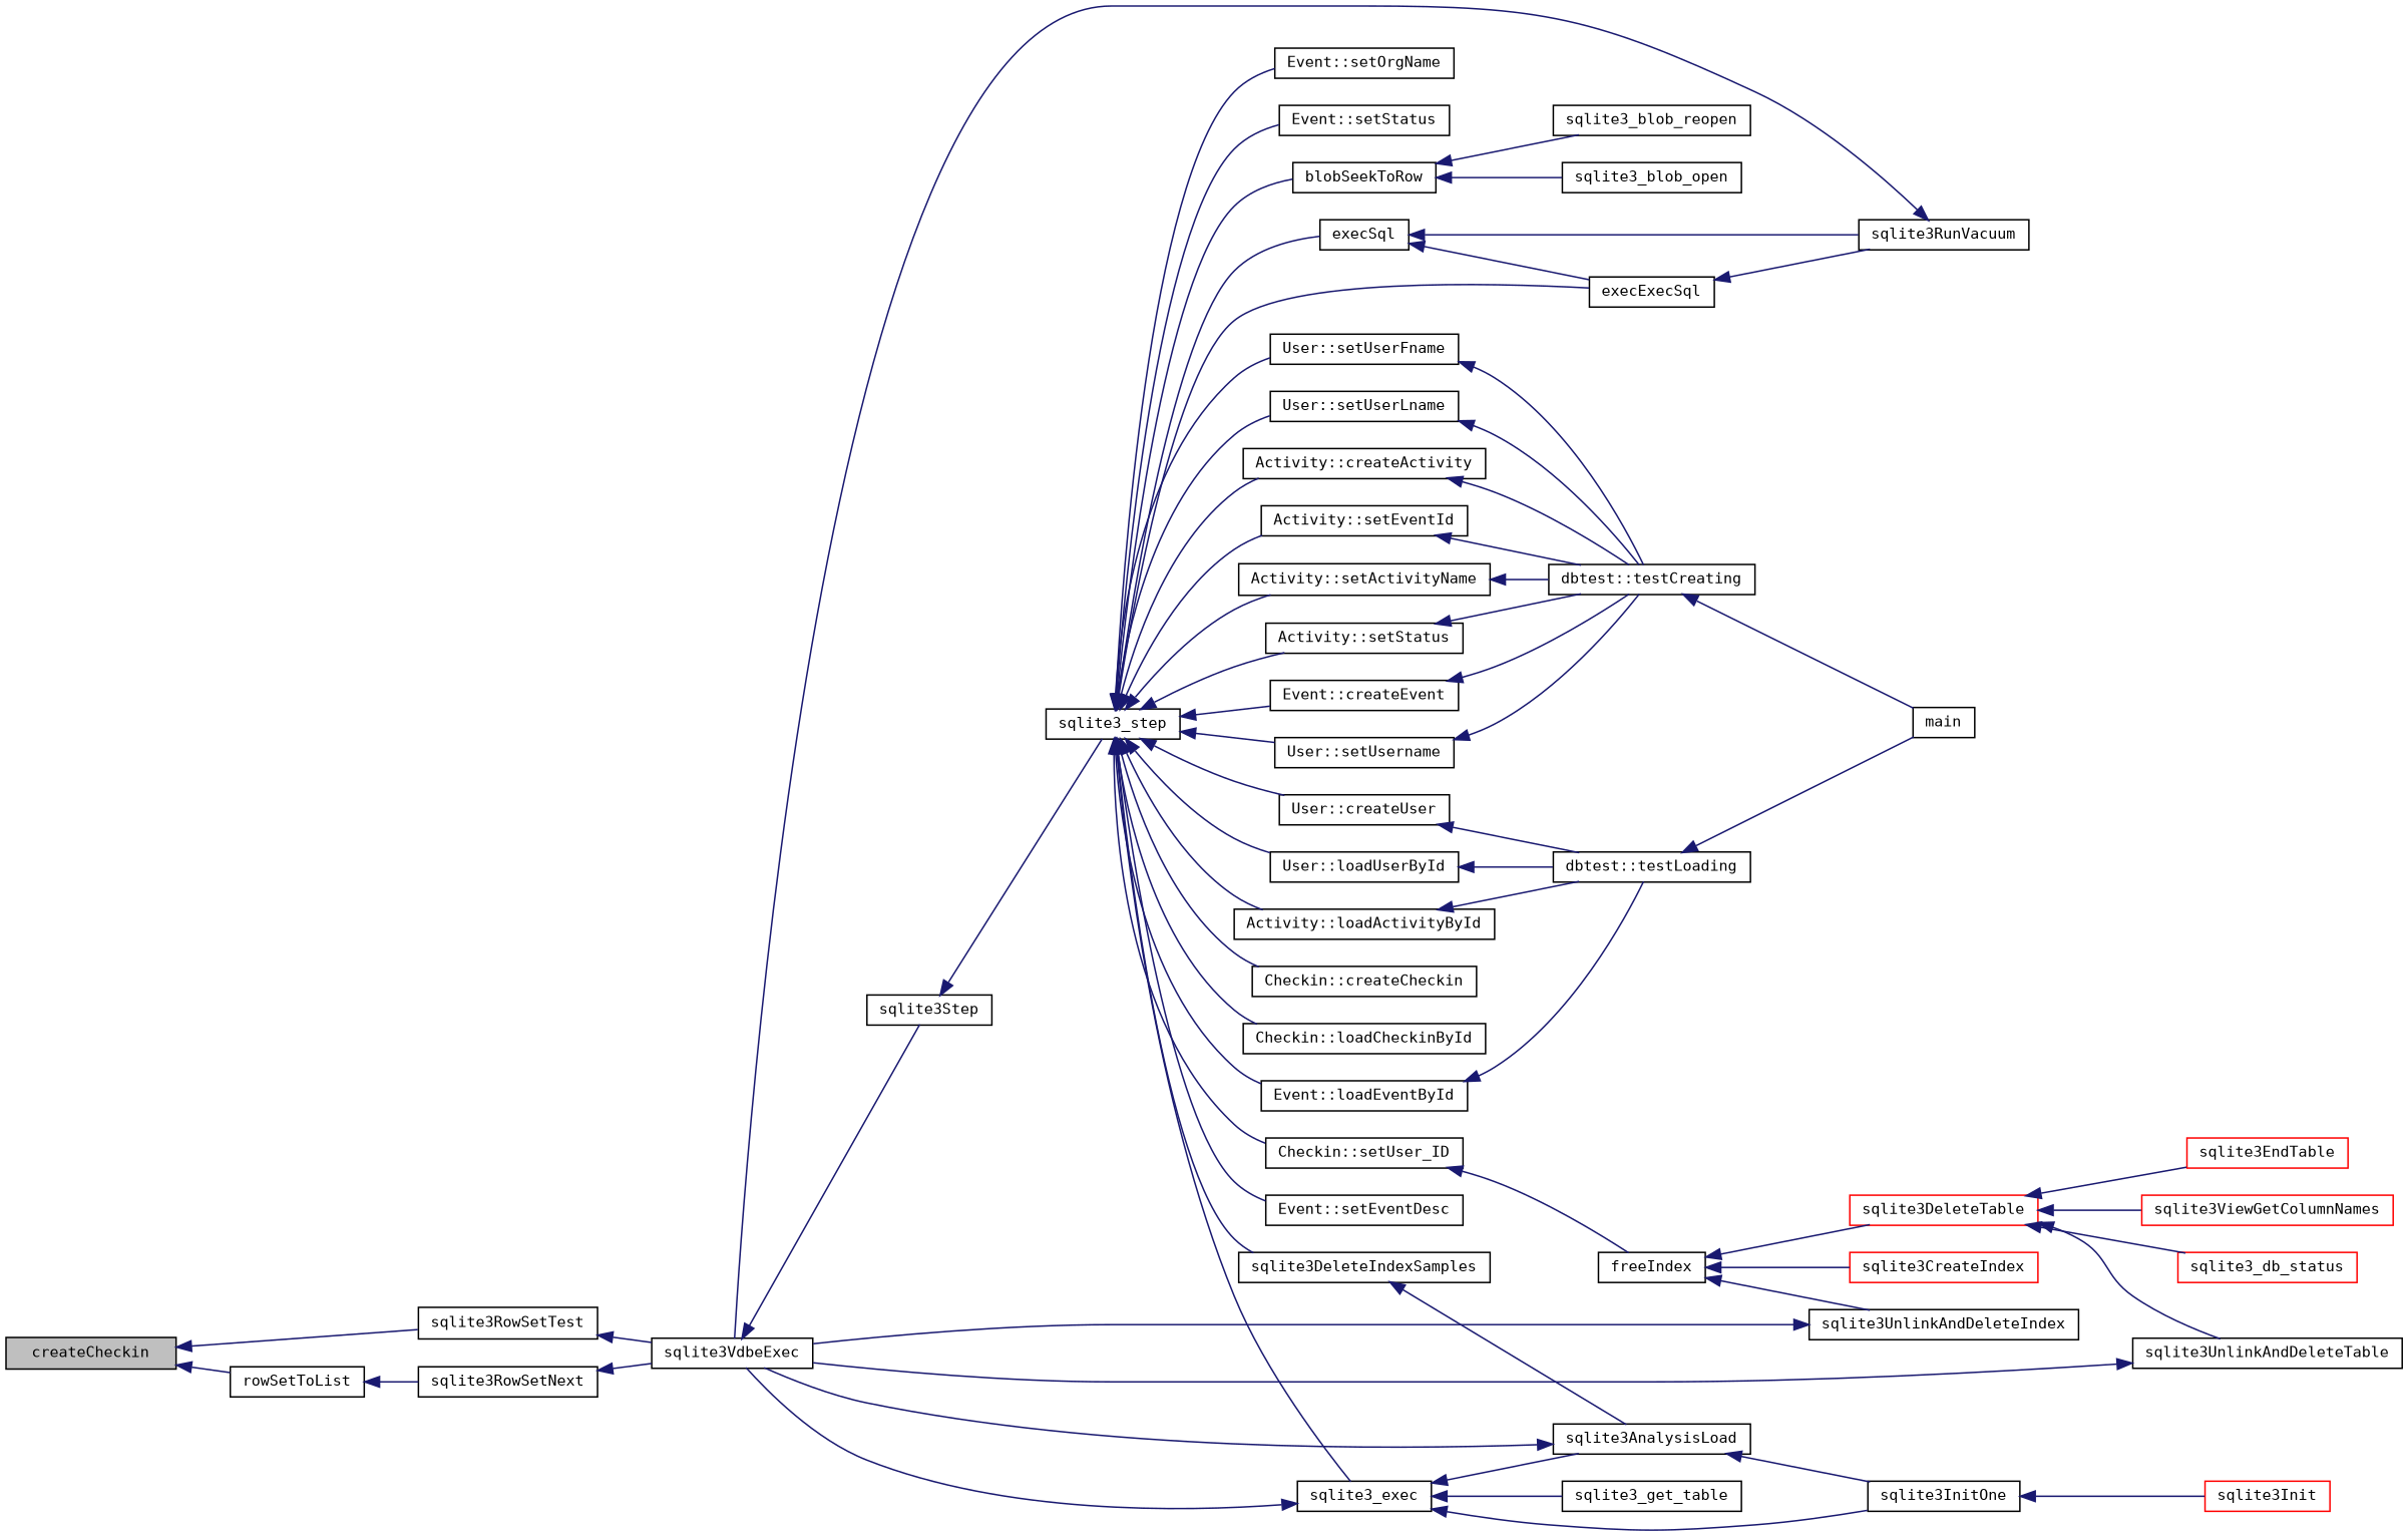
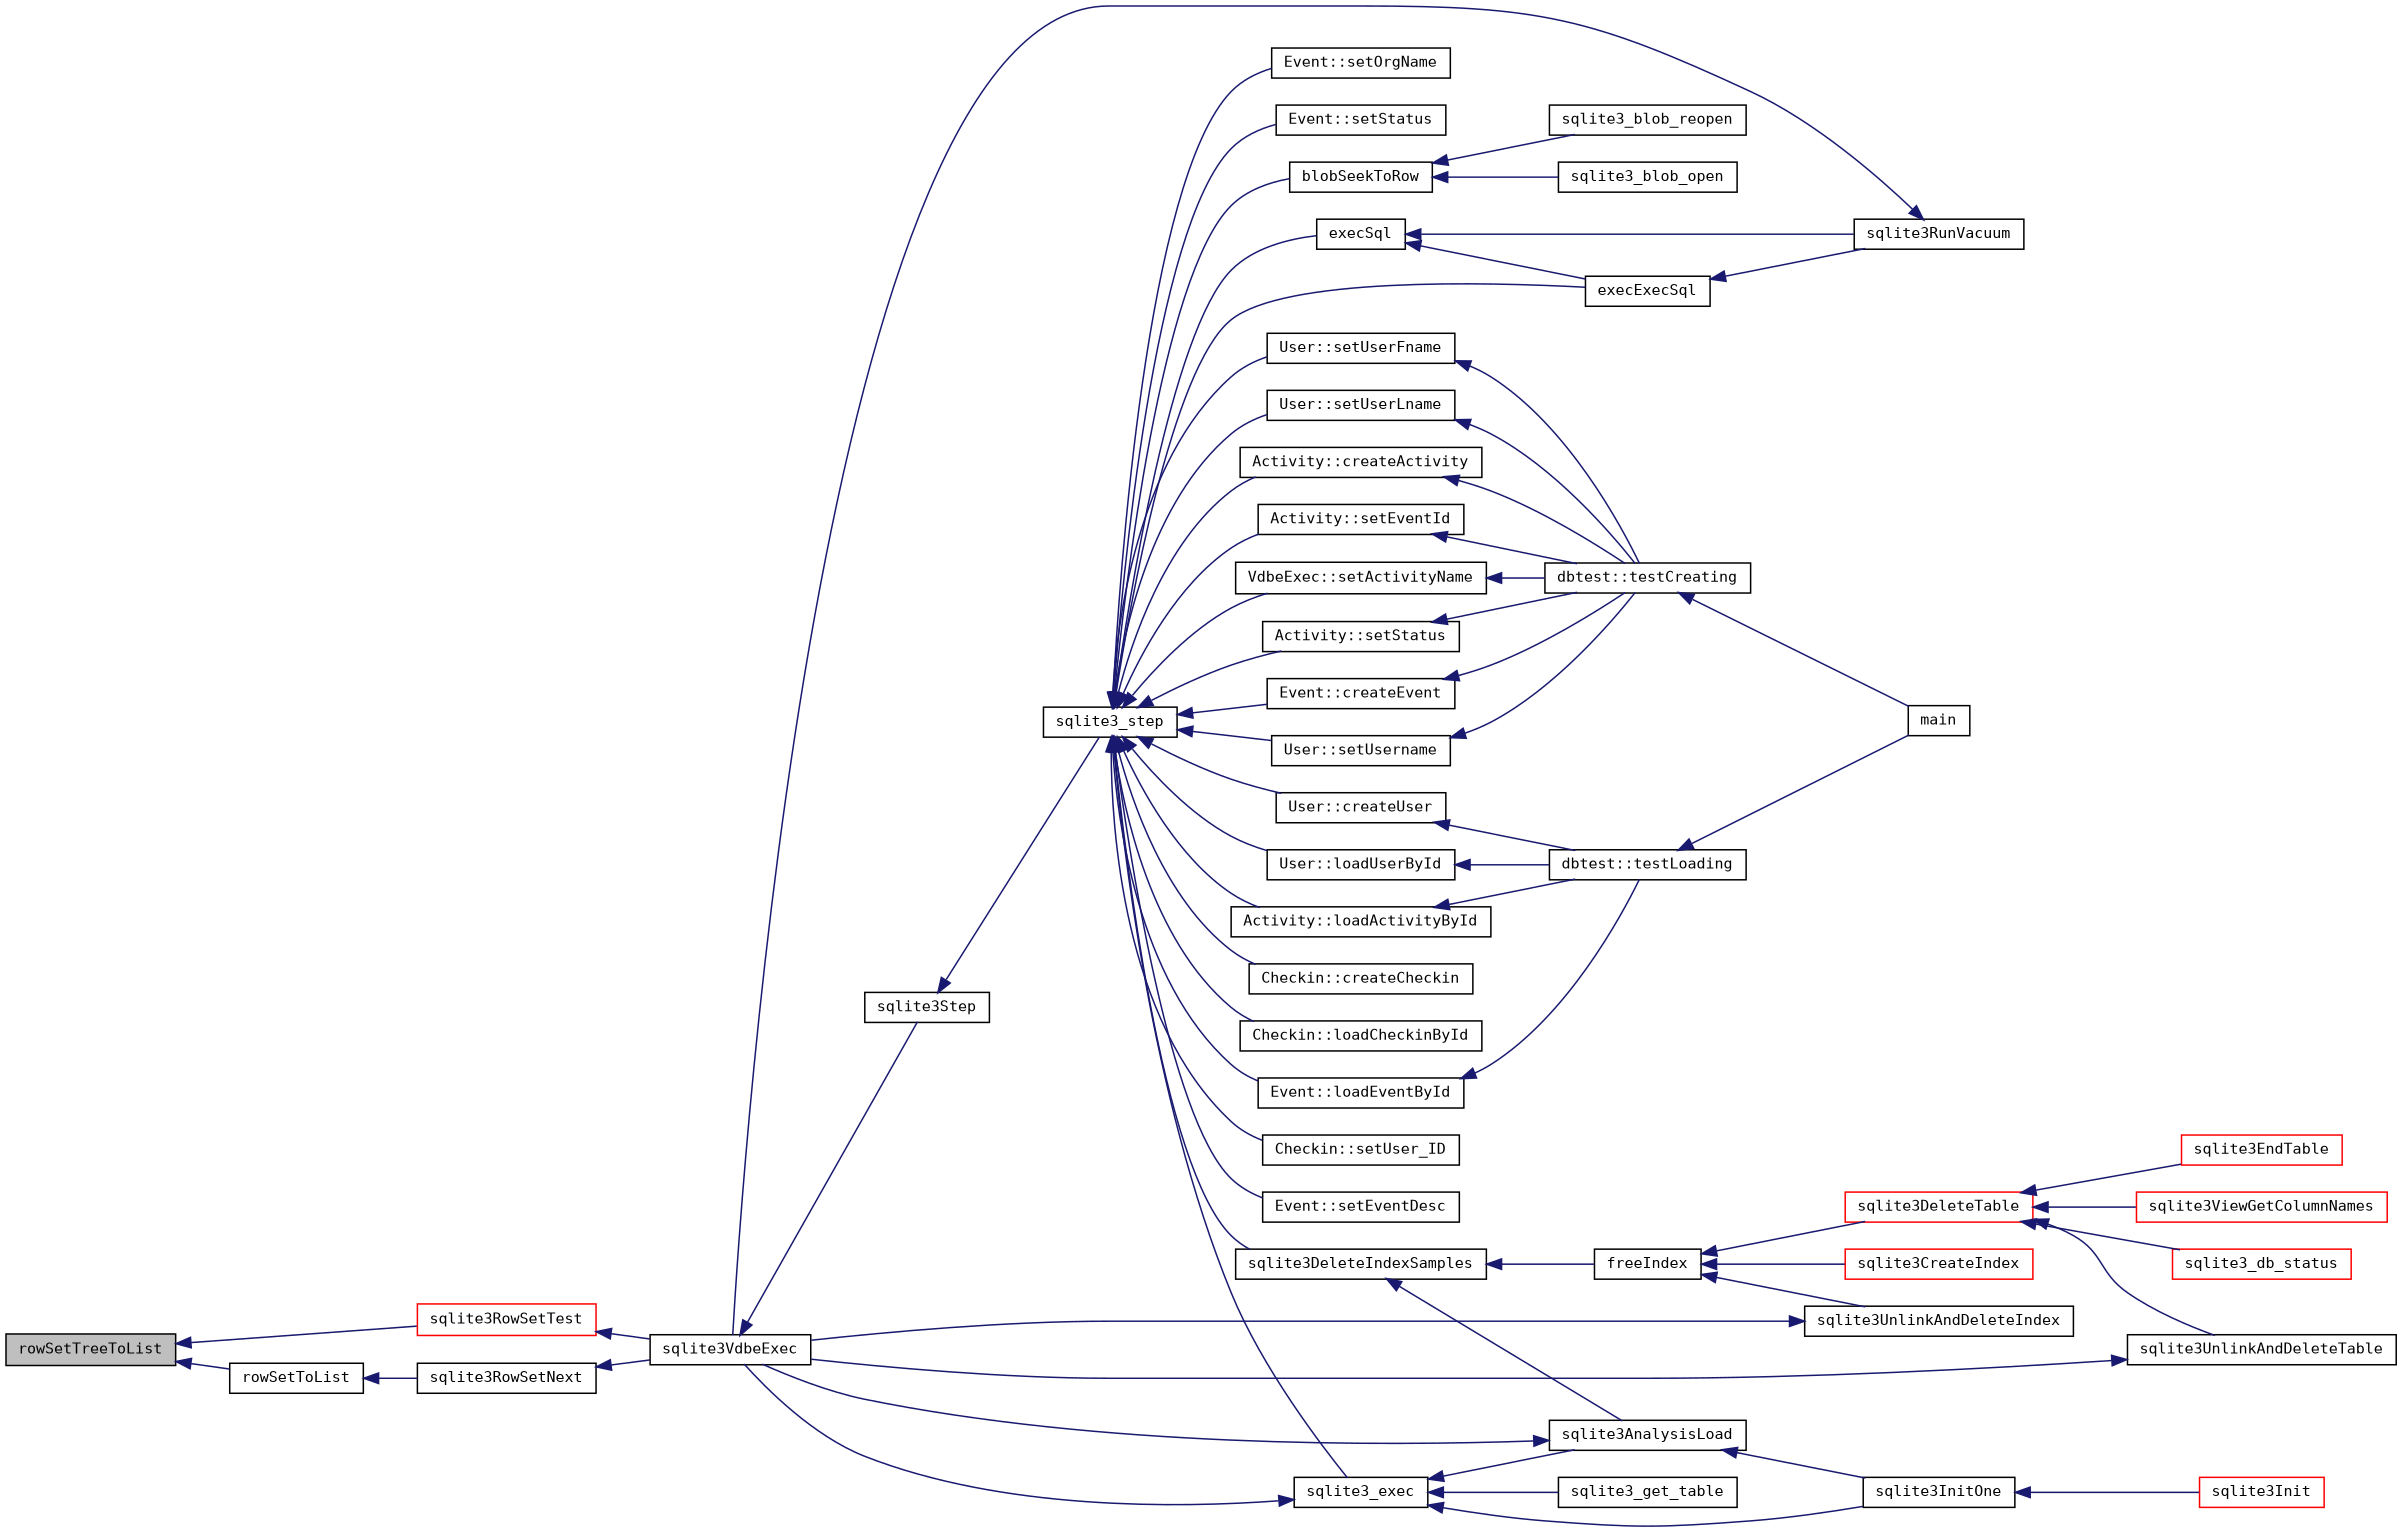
  digraph {
    fontname="DejaVu Sans Mono"
    rankdir=LR
    node [color=black fillcolor=white fontname="DejaVu Sans Mono" fontsize=10 shape=record style=filled]
    edge [color=midnightblue dir=back fontname="DejaVu Sans Mono" fontsize=10 labelfontname=FreeSans labelfontsize=10 style=solid]
-   n1 [fillcolor=grey75 fontcolor=black height=0.2 label=createCheckin width=0.4]
+   n1 [fillcolor=grey75 fontcolor=black height=0.2 label=rowSetTreeToList width=0.4]
    n2 [height=0.2 label=rowSetToList width=0.4]
-   n3 [height=0.2 label=sqlite3RowSetTest width=0.4]
+   n3 [color=red height=0.2 label=sqlite3RowSetTest width=0.4]
    n4 [height=0.2 label=sqlite3RowSetNext width=0.4]
    n5 [height=0.2 label=sqlite3VdbeExec width=0.4]
    n6 [height=0.2 label=sqlite3Step width=0.4]
    n7 [height=0.2 label=sqlite3_step width=0.4]
    n8 [height=0.2 label="Activity::createActivity" width=0.4]
    n9 [height=0.2 label="Activity::loadActivityById" width=0.4]
    n10 [height=0.2 label="Activity::setEventId" width=0.4]
-   n11 [height=0.2 label="Activity::setActivityName" width=0.4]
+   n11 [height=0.2 label="VdbeExec::setActivityName" width=0.4]
    n12 [height=0.2 label="Activity::setStatus" width=0.4]
    n13 [height=0.2 label="Checkin::createCheckin" width=0.4]
    n14 [height=0.2 label="Checkin::loadCheckinById" width=0.4]
    n15 [height=0.2 label="Checkin::setUser_ID" width=0.4]
    n16 [height=0.2 label="Event::createEvent" width=0.4]
    n17 [height=0.2 label="Event::loadEventById" width=0.4]
    n18 [height=0.2 label="Event::setEventDesc" width=0.4]
    n19 [height=0.2 label="Event::setOrgName" width=0.4]
    n20 [height=0.2 label="Event::setStatus" width=0.4]
    n21 [height=0.2 label=blobSeekToRow width=0.4]
    n22 [height=0.2 label=sqlite3DeleteIndexSamples width=0.4]
    n23 [height=0.2 label=sqlite3_exec width=0.4]
    n24 [height=0.2 label=execSql width=0.4]
    n25 [height=0.2 label=execExecSql width=0.4]
    n26 [height=0.2 label="User::createUser" width=0.4]
    n27 [height=0.2 label="User::loadUserById" width=0.4]
    n28 [height=0.2 label="User::setUsername" width=0.4]
    n29 [height=0.2 label="User::setUserFname" width=0.4]
    n30 [height=0.2 label="User::setUserLname" width=0.4]
    n31 [height=0.2 label="dbtest::testCreating" width=0.4]
    n32 [height=0.2 label="dbtest::testLoading" width=0.4]
    n33 [height=0.2 label=sqlite3_blob_open width=0.4]
    n34 [height=0.2 label=sqlite3_blob_reopen width=0.4]
    n35 [height=0.2 label=sqlite3AnalysisLoad width=0.4]
    n36 [height=0.2 label=freeIndex width=0.4]
    n37 [height=0.2 label=sqlite3InitOne width=0.4]
    n38 [height=0.2 label=sqlite3_get_table width=0.4]
    n39 [height=0.2 label=sqlite3RunVacuum width=0.4]
    n40 [height=0.2 label=main width=0.4]
    n41 [height=0.2 label=sqlite3UnlinkAndDeleteIndex width=0.4]
    n42 [color=red height=0.2 label=sqlite3DeleteTable width=0.4]
    n43 [color=red height=0.2 label=sqlite3CreateIndex width=0.4]
    n44 [color=red height=0.2 label=sqlite3Init width=0.4]
    n45 [color=red height=0.2 label=sqlite3_db_status width=0.4]
    n46 [height=0.2 label=sqlite3UnlinkAndDeleteTable width=0.4]
    n47 [color=red height=0.2 label=sqlite3EndTable width=0.4]
    n48 [color=red height=0.2 label=sqlite3ViewGetColumnNames width=0.4]
    n1 -> n2
    n1 -> n3
    n2 -> n4
    n3 -> n5
    n4 -> n5
    n5 -> n6
    n6 -> n7
    n7 -> n8
    n7 -> n9
    n7 -> n10
    n7 -> n11
    n7 -> n12
    n7 -> n13
    n7 -> n14
    n7 -> n15
    n7 -> n16
    n7 -> n17
    n7 -> n18
    n7 -> n19
    n7 -> n20
    n7 -> n21
    n7 -> n22
    n7 -> n23
    n7 -> n24
    n7 -> n25
    n7 -> n26
    n7 -> n27
    n7 -> n28
    n7 -> n29
    n7 -> n30
    n8 -> n31
    n9 -> n32
    n10 -> n31
    n11 -> n31
    n12 -> n31
    n16 -> n31
    n17 -> n32
    n21 -> n33
    n21 -> n34
    n22 -> n35
-   n15 -> n36
+   n22 -> n36
    n23 -> n5
    n23 -> n35
    n23 -> n37
    n23 -> n38
    n24 -> n25
    n24 -> n39
    n25 -> n39
    n26 -> n32
    n27 -> n32
    n28 -> n31
    n29 -> n31
    n30 -> n31
    n31 -> n40
    n32 -> n40
    n35 -> n5
    n35 -> n37
    n36 -> n41
    n36 -> n42
    n36 -> n43
    n37 -> n44
    n39 -> n5
    n41 -> n5
    n42 -> n45
    n42 -> n46
    n42 -> n47
    n42 -> n48
    n46 -> n5
  }
